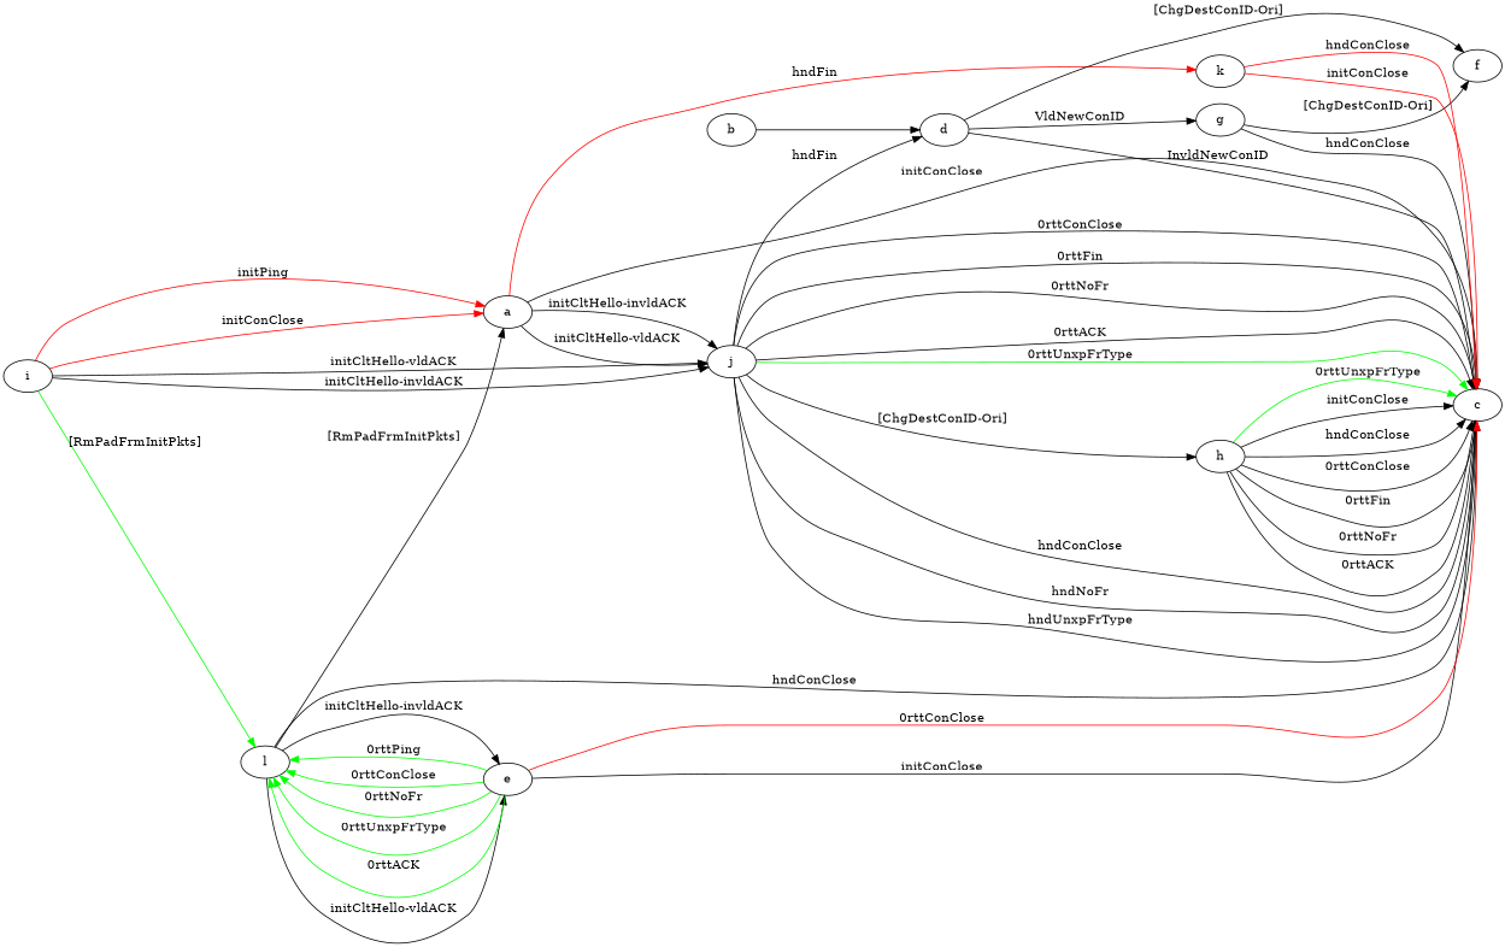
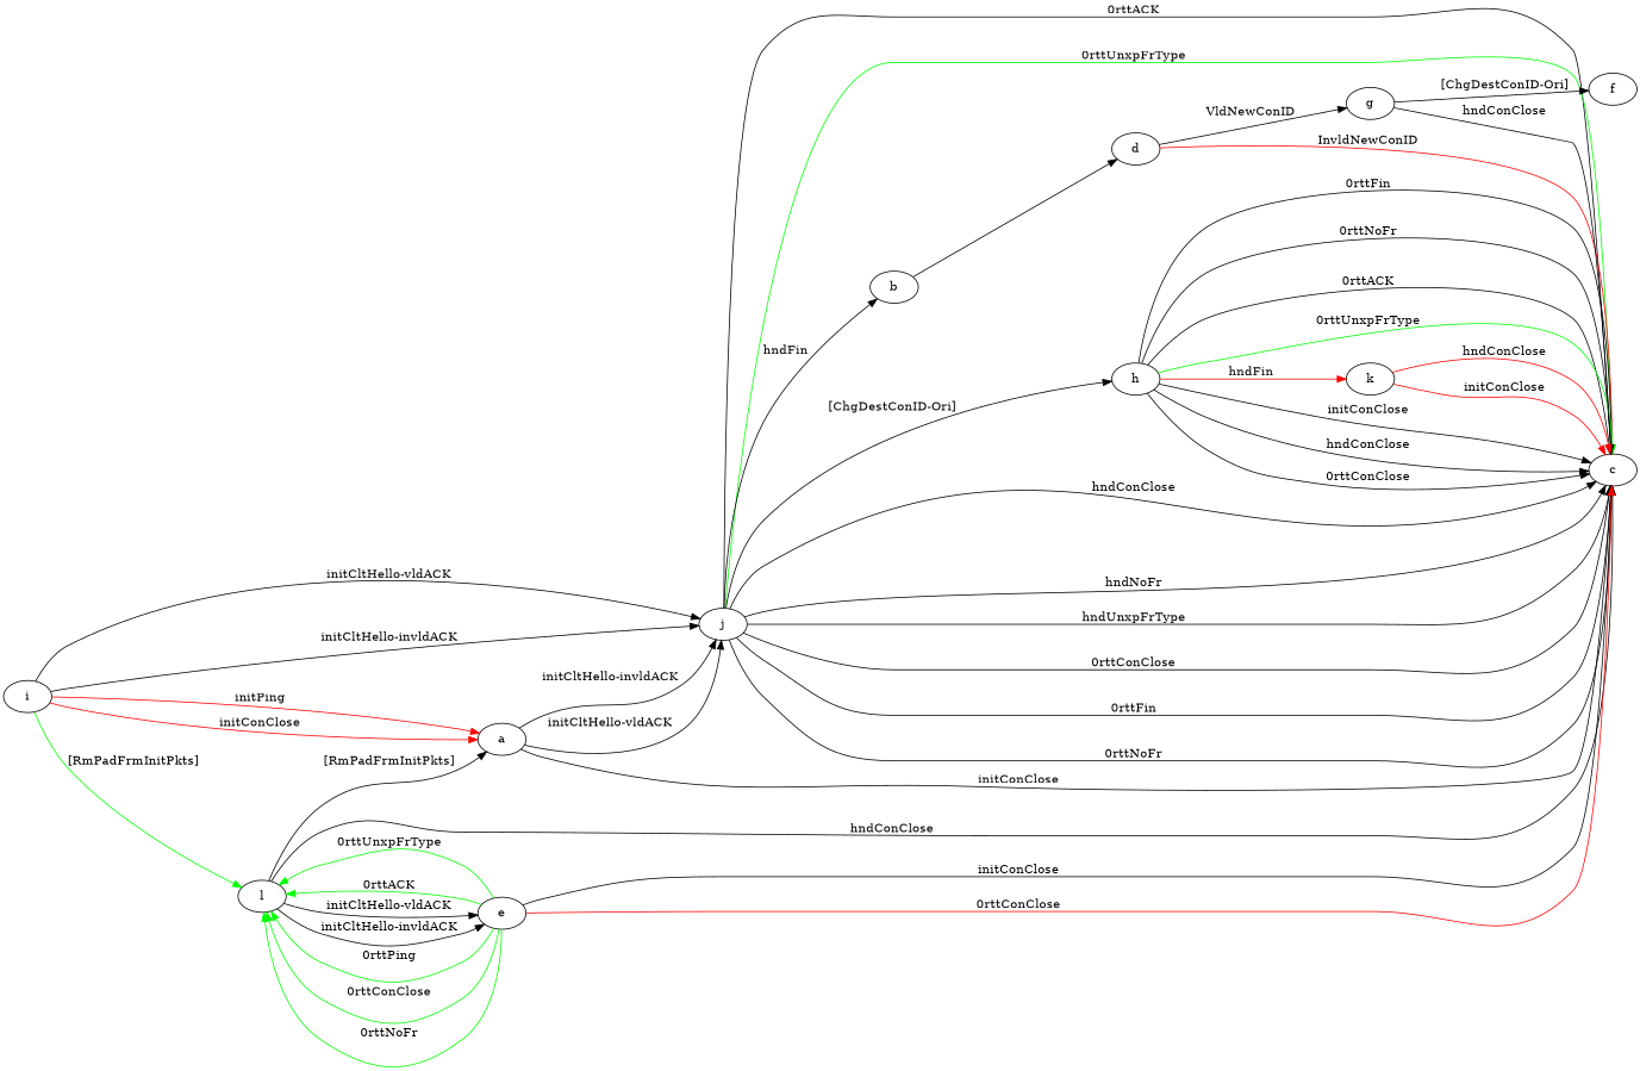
  digraph {
    rankdir=LR
    a
    c
    j
    d
    h
    l
    e
    f
    g
    k
    b
    i
    a -> c [label="initConClose "]
    a -> j [label="initCltHello-vldACK "]
    a -> j [label="initCltHello-invldACK "]
    j -> c [label="hndConClose "]
    j -> c [label="hndNoFr "]
    j -> c [label="hndUnxpFrType "]
    j -> c [label="0rttConClose "]
    j -> c [label="0rttFin "]
    j -> c [label="0rttNoFr "]
    j -> c [label="0rttACK "]
    j -> c [color=green label="0rttUnxpFrType "]
-   j -> d [label="hndFin "]
+   j -> b [label="hndFin "]
    j -> h [label="[ChgDestConID-Ori] "]
-   d -> c [label="InvldNewConID "]
-   d -> f [label="[ChgDestConID-Ori] "]
+   d -> c [label="InvldNewConID " color=red]
    d -> g [label="VldNewConID "]
    h -> c [label="initConClose "]
    h -> c [label="hndConClose "]
    h -> c [label="0rttConClose "]
    h -> c [label="0rttFin "]
    h -> c [label="0rttNoFr "]
    h -> c [label="0rttACK "]
    h -> c [color=green label="0rttUnxpFrType "]
-   a -> k [color=red label="hndFin "]
+   h -> k [color=red label="hndFin "]
    l -> a [label="[RmPadFrmInitPkts] "]
    l -> c [label="hndConClose "]
    l -> e [label="initCltHello-vldACK "]
    l -> e [label="initCltHello-invldACK "]
    e -> c [label="initConClose "]
    e -> c [color=red label="0rttConClose "]
    e -> l [color=green label="0rttPing "]
    e -> l [color=green label="0rttConClose "]
    e -> l [color=green label="0rttNoFr "]
    e -> l [color=green label="0rttUnxpFrType "]
    e -> l [color=green label="0rttACK "]
    g -> c [label="hndConClose "]
    g -> f [label="[ChgDestConID-Ori] "]
    k -> c [color=red label="initConClose "]
    k -> c [color=red label="hndConClose "]
    b -> d
    i -> a [color=red label="initPing "]
    i -> a [color=red label="initConClose "]
    i -> j [label="initCltHello-vldACK "]
    i -> j [label="initCltHello-invldACK "]
    i -> l [color=green label="[RmPadFrmInitPkts] "]
  }
